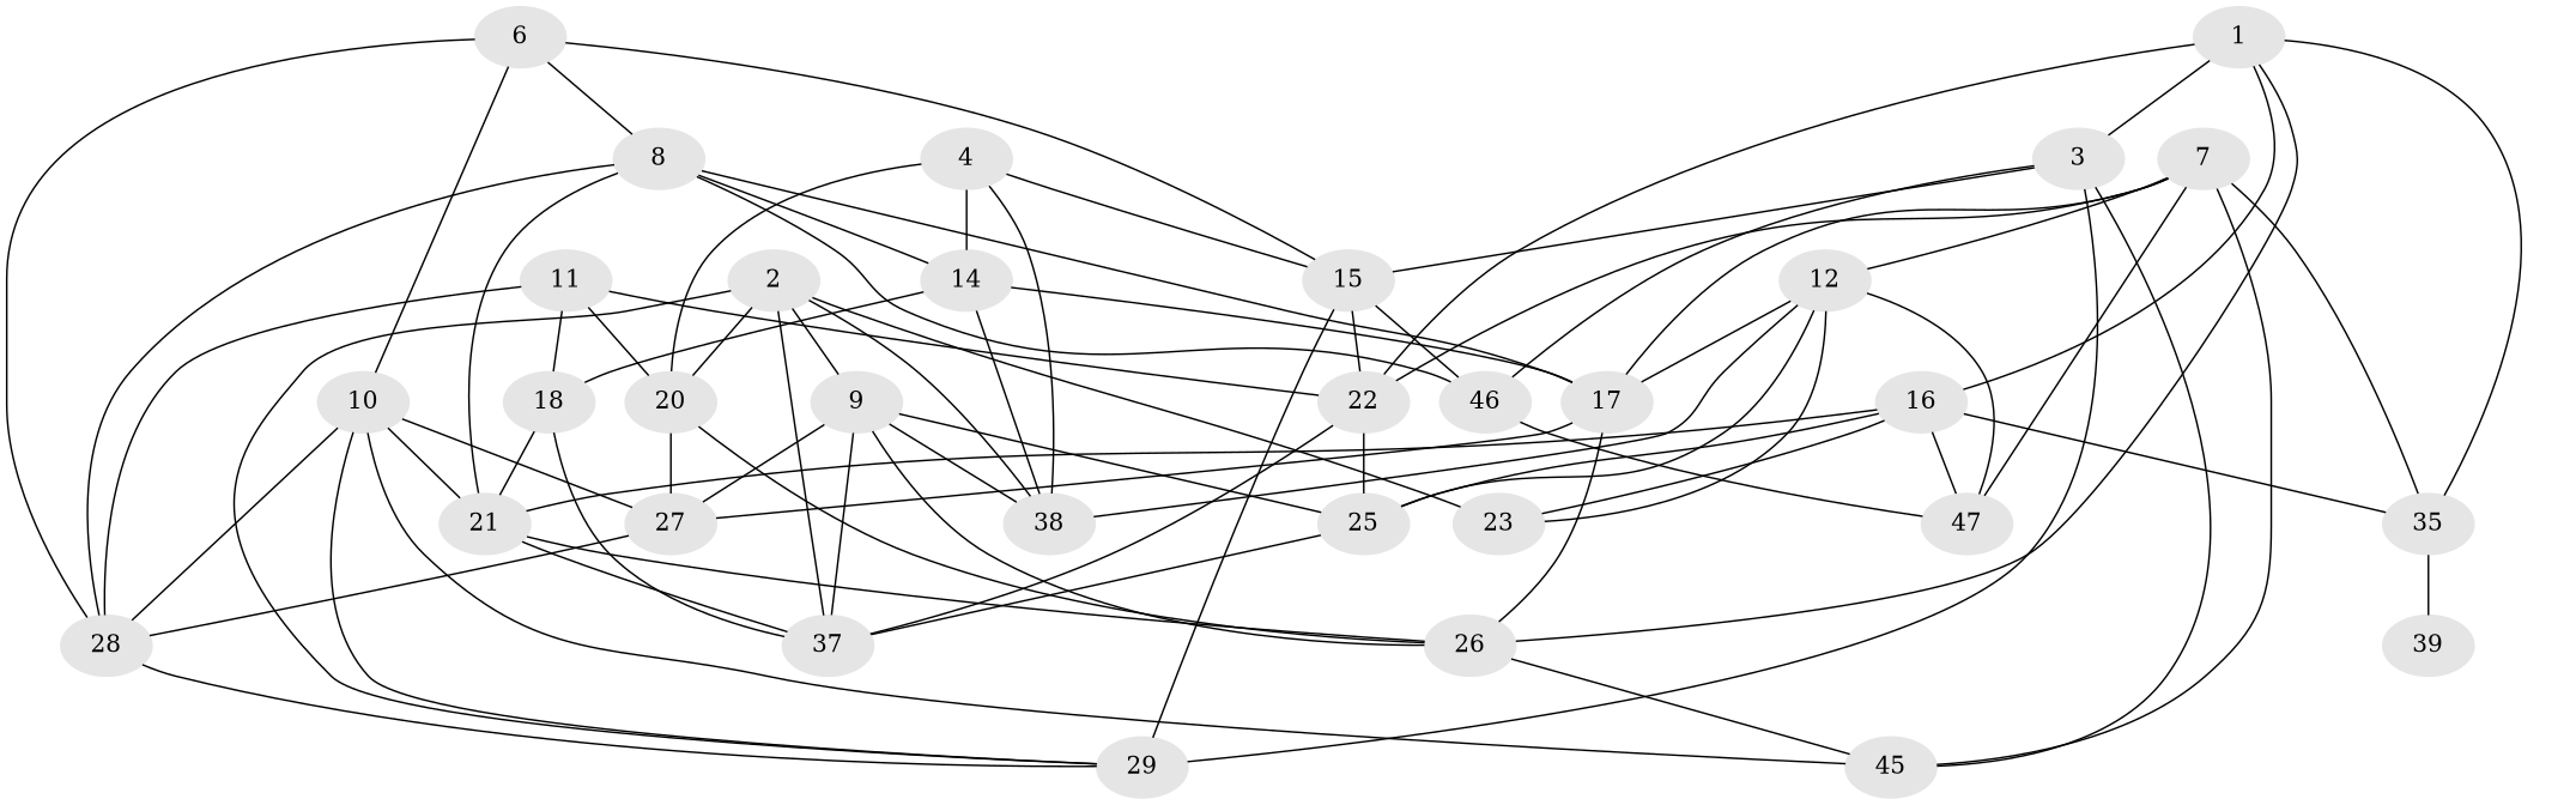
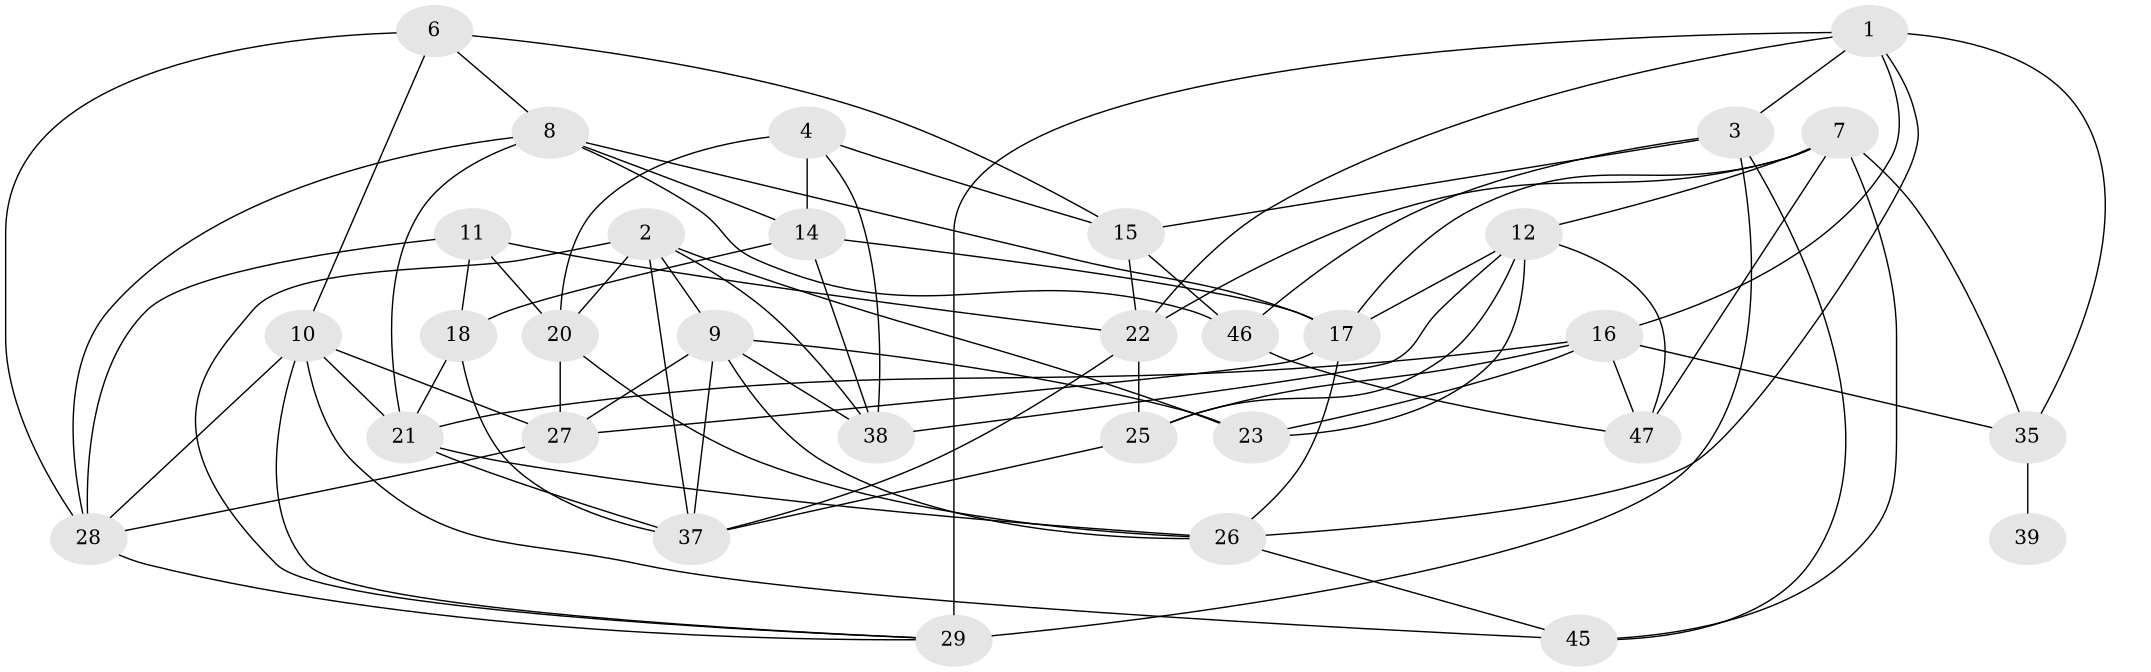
  graph {
    node [color=gray90 style=filled]
    1 [super="+13"]
    3 [super="+51"]
    16 [super="+48"]
    22 [super="+42"]
    26 [super="+31"]
    29 [super="+34"]
    35
    15 [super="+43"]
    45
    46
    23
    47
    21 [super="+41"]
    25
    37 [super="+54"]
    39
    2 [super="+30"]
    9 [super="+32"]
    20 [super="+52"]
    38 [super="+53"]
    27 [super="+50"]
    4 [super="+5"]
    14 [super="+33"]
    17 [super="+19"]
    18
    8 [super="+44"]
    28 [super="+40"]
    6
    10 [super="+49"]
    7 [super="+36"]
    12 [super="+24"]
    11
    1 -- 3
    1 -- 16
    1 -- 22
    1 -- 26
-   15 -- 29
+   1 -- 29
    1 -- 35
    3 -- 29 [weight=2]
    3 -- 15
    3 -- 45
    3 -- 46
    16 -- 35
    16 -- 23
    16 -- 47
    16 -- 21
    16 -- 25
    22 -- 25
    22 -- 37
    26 -- 45
    35 -- 39
    15 -- 22
    15 -- 46
    46 -- 47
    21 -- 26
    21 -- 37
    25 -- 37
    2 -- 29
    2 -- 23
    2 -- 37
    2 -- 9
    2 -- 20
    2 -- 38
    9 -- 26
-   9 -- 25
+   9 -- 23
    9 -- 37
    9 -- 38
    9 -- 27
    20 -- 26
    20 -- 27
    27 -- 28
    4 -- 15
    4 -- 20 [weight=2]
    4 -- 38
    4 -- 14 [weight=2]
    14 -- 38
    14 -- 17
    14 -- 18
    17 -- 26
    17 -- 27
    18 -- 21
    18 -- 37
    8 -- 46
    8 -- 21
    8 -- 14
    8 -- 17
    8 -- 28
    28 -- 29
    6 -- 15
    6 -- 8
    6 -- 28
    6 -- 10
    10 -- 29
    10 -- 45
    10 -- 21
    10 -- 27
    10 -- 28
    7 -- 22
    7 -- 35
    7 -- 45
    7 -- 47
    7 -- 17
    7 -- 12
    12 -- 23
    12 -- 47
    12 -- 25
    12 -- 38
    12 -- 17
    11 -- 22
    11 -- 20
    11 -- 18
    11 -- 28
  }
